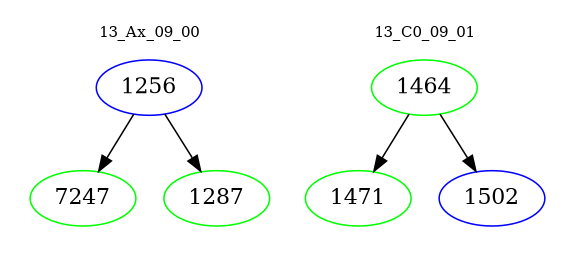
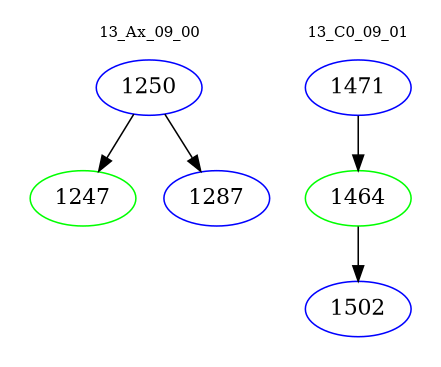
  digraph {
    node [color=green]
    edge [color=black]
-   n1 [label=7247]
-   n2 [color=blue label=1256]
-   n3 [label=1287]
-   n4 [label=1471]
+   n1 [label=1247]
+   n2 [color=blue label=1250]
+   n3 [color=blue label=1287]
+   n4 [color=blue label=1471]
    n5 [label=1464]
    n6 [color=blue label=1502]
    subgraph cluster_1 {
      color=white
      fontsize=10
      label="13_Ax_09_00"
      n1
      n2
      n3
    }
    subgraph cluster_2 {
      color=white
      fontsize=10
      label="13_C0_09_01"
      n4
      n5
      n6
    }
    n2 -> n1
    n2 -> n3
-   n5 -> n4
+   n4 -> n5
    n5 -> n6
  }
